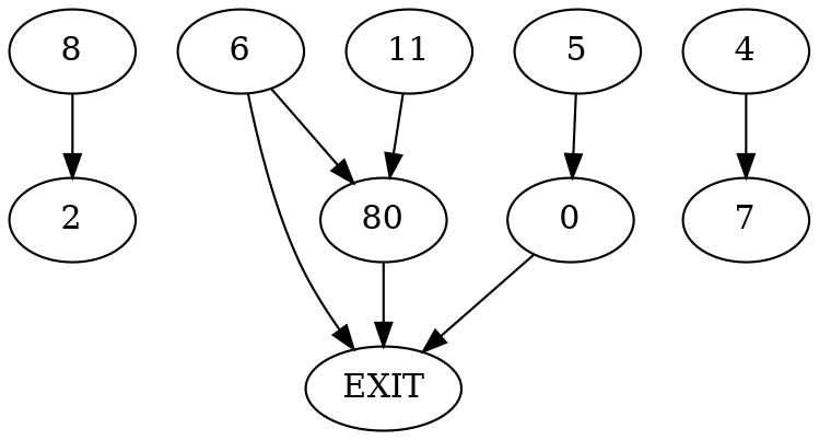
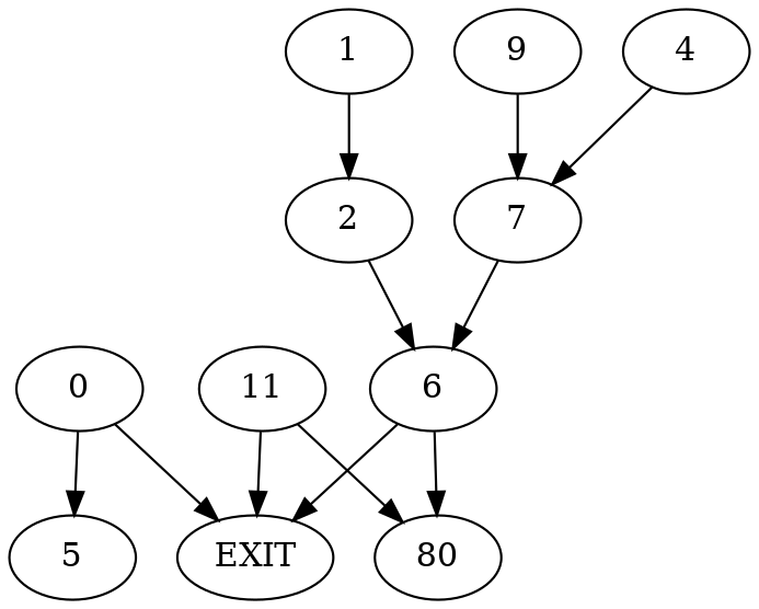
  digraph {
-   1 [label=8]
+   1
    2
    n3 [label=EXIT]
    6
    n5 [label=80]
    4
    7
    n8 [label=0]
    5
+   9
    11
    1 -> 2
+   2 -> 6
    6 -> n3
    6 -> n5
-   n5 -> n3
+   11 -> n3
    4 -> 7
+   7 -> 6
    n8 -> n3
-   5 -> n8
+   n8 -> 5
+   9 -> 7
    11 -> n5
  }
